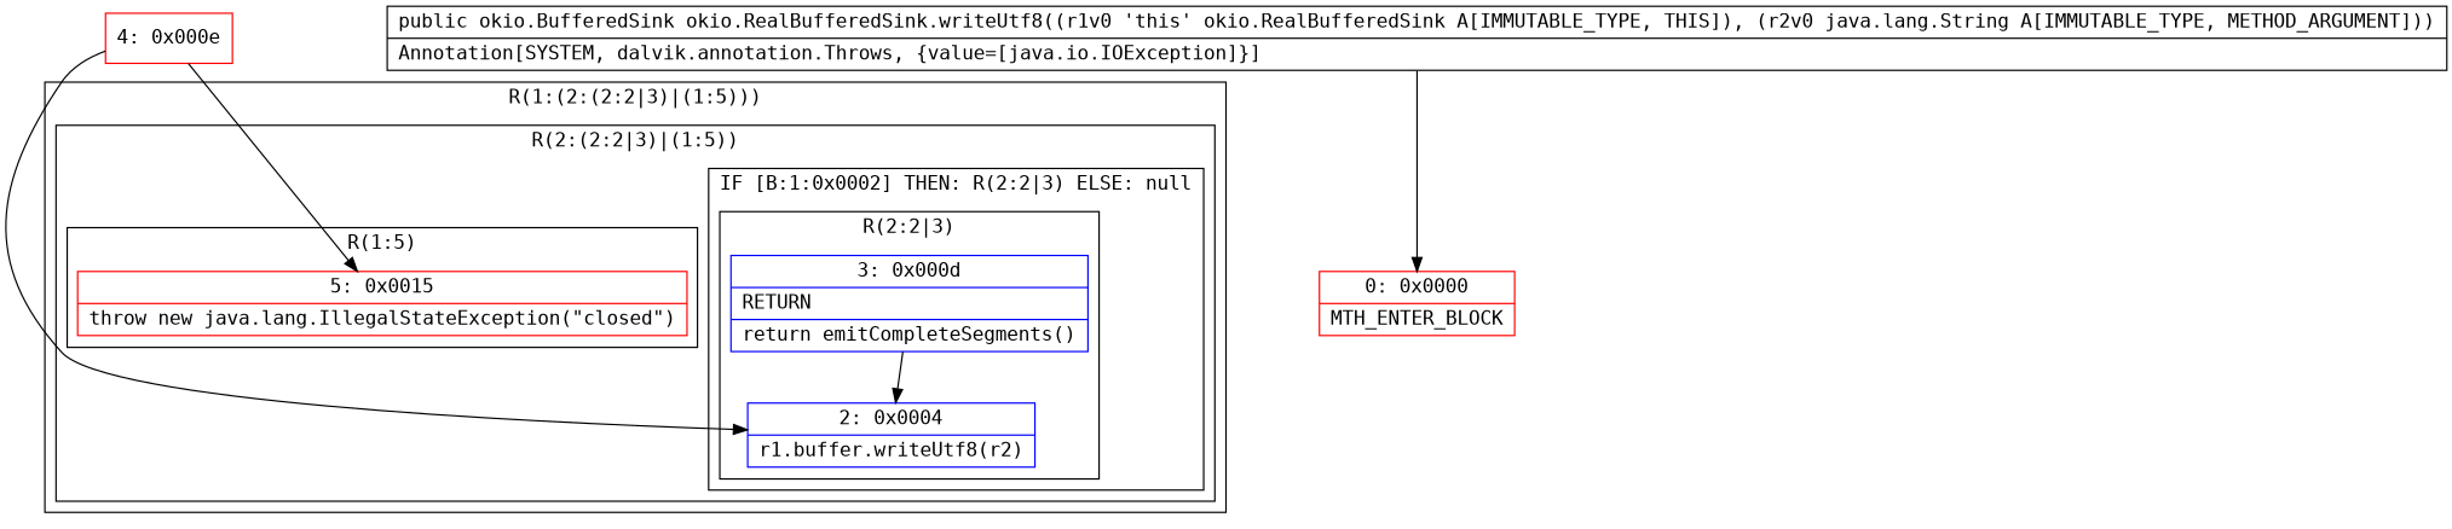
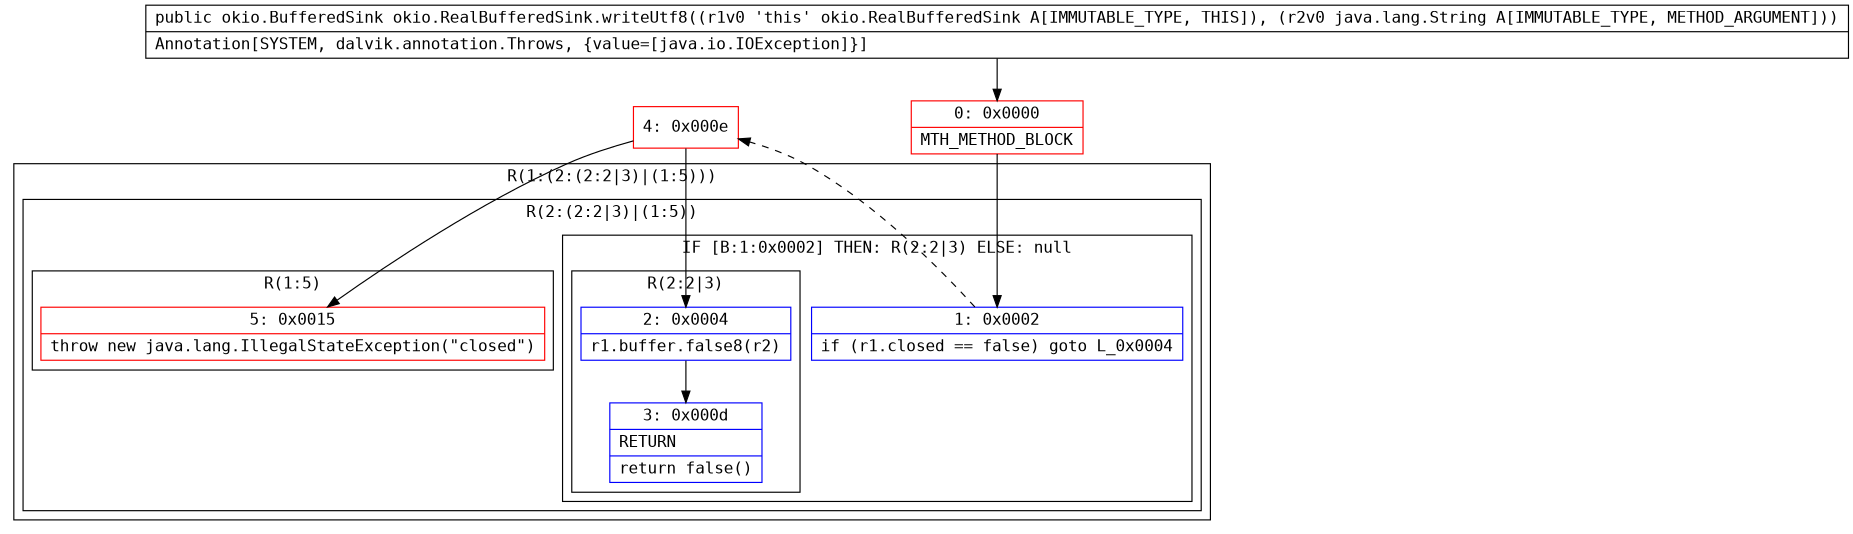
  digraph {
    fontname="DejaVu Sans Mono"
    node [color=blue fontname="DejaVu Sans Mono" shape=record]
    edge [fontname="DejaVu Sans Mono"]
-   n1 [label="{2\:\ 0x0004|r1.buffer.writeUtf8(r2)\l}"]
-   n2 [label="{3\:\ 0x000d|RETURN\l|return emitCompleteSegments()\l}"]
+   n1 [label="{2\:\ 0x0004|r1.buffer.false8(r2)\l}"]
+   n2 [label="{3\:\ 0x000d|RETURN\l|return false()\l}"]
+   n3 [label="{1\:\ 0x0002|if (r1.closed == false) goto L_0x0004\l}"]
    n4 [color=red label="{5\:\ 0x0015|throw new java.lang.IllegalStateException(\"closed\")\l}"]
    n5 [color=red label="{4\:\ 0x000e}"]
-   n6 [color=red label="{0\:\ 0x0000|MTH_ENTER_BLOCK\l}"]
+   n6 [color=red label="{0\:\ 0x0000|MTH_METHOD_BLOCK\l}"]
    n7 [label="{public okio.BufferedSink okio.RealBufferedSink.writeUtf8((r1v0 'this' okio.RealBufferedSink A[IMMUTABLE_TYPE, THIS]), (r2v0 java.lang.String A[IMMUTABLE_TYPE, METHOD_ARGUMENT]))  | Annotation[SYSTEM, dalvik.annotation.Throws, \{value=[java.io.IOException]\}]\l}" color=""]
    subgraph cluster_1 {
      label="R(1:(2:(2:2|3)|(1:5)))"
      subgraph cluster_2 {
        label="R(2:(2:2|3)|(1:5))"
        subgraph cluster_3 {
          label="IF [B:1:0x0002] THEN: R(2:2|3) ELSE: null"
+         n3
          subgraph cluster_4 {
            label="R(2:2|3)"
            n1
            n2
          }
        }
        subgraph cluster_5 {
          label="R(1:5)"
          n4
        }
      }
    }
-   n2 -> n1
+   n1 -> n2
+   n3 -> n5 [style=dashed]
    n5 -> n1
    n5 -> n4
+   n6 -> n3
    n7 -> n6
  }
